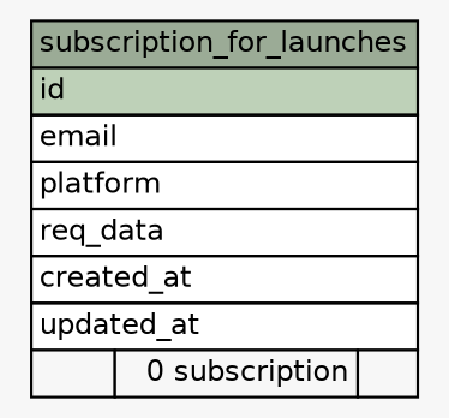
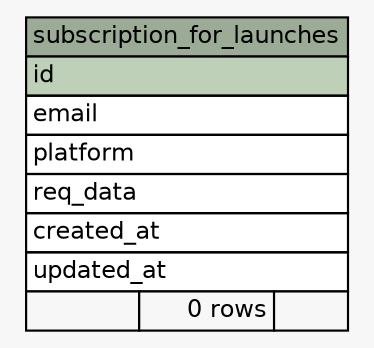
  digraph {
    bgcolor="#f7f7f7"
    fontname=Helvetica
    fontsize=11
    nodesep=0.18
    rankdir=RL
    ranksep=0.46
-   n1 [fontname=Helvetica fontsize=11 label=<     <TABLE BORDER="0" CELLBORDER="1" CELLSPACING="0" BGCOLOR="#ffffff">       <TR><TD COLSPAN="3" BGCOLOR="#9bab96" ALIGN="CENTER">subscription_for_launches</TD></TR>       <TR><TD PORT="id" COLSPAN="3" BGCOLOR="#bed1b8" ALIGN="LEFT">id</TD></TR>       <TR><TD PORT="email" COLSPAN="3" ALIGN="LEFT">email</TD></TR>       <TR><TD PORT="platform" COLSPAN="3" ALIGN="LEFT">platform</TD></TR>       <TR><TD PORT="req_data" COLSPAN="3" ALIGN="LEFT">req_data</TD></TR>       <TR><TD PORT="created_at" COLSPAN="3" ALIGN="LEFT">created_at</TD></TR>       <TR><TD PORT="updated_at" COLSPAN="3" ALIGN="LEFT">updated_at</TD></TR>       <TR><TD ALIGN="LEFT" BGCOLOR="#f7f7f7">  </TD><TD ALIGN="RIGHT" BGCOLOR="#f7f7f7">0 subscription</TD><TD ALIGN="RIGHT" BGCOLOR="#f7f7f7">  </TD></TR>     </TABLE>> shape=plaintext]
+   n1 [fontname=Helvetica fontsize=11 label=<     <TABLE BORDER="0" CELLBORDER="1" CELLSPACING="0" BGCOLOR="#ffffff">       <TR><TD COLSPAN="3" BGCOLOR="#9bab96" ALIGN="CENTER">subscription_for_launches</TD></TR>       <TR><TD PORT="id" COLSPAN="3" BGCOLOR="#bed1b8" ALIGN="LEFT">id</TD></TR>       <TR><TD PORT="email" COLSPAN="3" ALIGN="LEFT">email</TD></TR>       <TR><TD PORT="platform" COLSPAN="3" ALIGN="LEFT">platform</TD></TR>       <TR><TD PORT="req_data" COLSPAN="3" ALIGN="LEFT">req_data</TD></TR>       <TR><TD PORT="created_at" COLSPAN="3" ALIGN="LEFT">created_at</TD></TR>       <TR><TD PORT="updated_at" COLSPAN="3" ALIGN="LEFT">updated_at</TD></TR>       <TR><TD ALIGN="LEFT" BGCOLOR="#f7f7f7">  </TD><TD ALIGN="RIGHT" BGCOLOR="#f7f7f7">0 rows</TD><TD ALIGN="RIGHT" BGCOLOR="#f7f7f7">  </TD></TR>     </TABLE>> shape=plaintext]
  }
